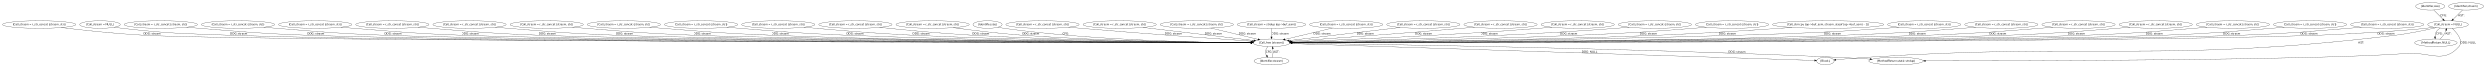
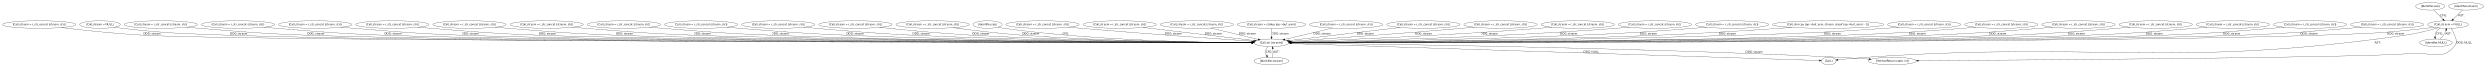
  digraph {
    fontname=Nunito
    node [fontname=Nunito]
    edge [fontname=Nunito]
    n1 [label="(Call,strasm = NULL)"]
-   n2 [label="(Call,free (strasm))"]
-   n3 [label="(MethodReturn,static strdup)"]
-   n4 [label="(Block,)"]
-   n5 [label="(MethodReturn,NULL)"]
+   n2 [label="(Call,str (strasm))"]
+   n3 [label="(MethodReturn,static int)"]
+   n4 [label="(Call,)"]
+   n5 [label="(Identifier,NULL)"]
    n6 [label="(Identifier,strasm)"]
    n7 [label="(Call,strasm = r_str_concat (strasm, str))"]
    n8 [label="(Call,strasm = r_str_concat (strasm, str))"]
    n9 [label="(Call,strasm = r_str_concat (strasm, str))"]
    n10 [label="(Call,strasm = r_str_concat (strasm, str))"]
    n11 [label="(Call,strncpy (op->buf_asm, strasm, sizeof (op->buf_asm) - 1))"]
    n12 [label="(Call,strasm = r_str_concat (strasm, str))"]
    n13 [label="(Call,strasm = r_str_concat (strasm, str))"]
    n14 [label="(Identifier,size)"]
    n15 [label="(Call,strasm = r_str_concat (strasm, str))"]
    n16 [label="(Call,strasm = r_str_concat (strasm, str))"]
    n17 [label="(Call,strasm = r_str_concat (strasm, str))"]
    n18 [label="(Call,strasm = r_str_concat (strasm, str))"]
    n19 [label="(Call,strasm = r_str_concat (strasm, str))"]
    n20 [label="(Call,strasm = r_str_concat (strasm, str))"]
    n21 [label="(Call,strasm = NULL)"]
    n22 [label="(Call,strasm = r_str_concat (strasm, str))"]
    n23 [label="(Call,strasm = r_str_concat (strasm, str))"]
    n24 [label="(Call,strasm = r_str_concat (strasm, str))"]
    n25 [label="(Identifier,strasm)"]
    n26 [label="(Call,strasm = r_str_concat (strasm, str))"]
    n27 [label="(Call,strasm = r_str_concat (strasm, str))"]
    n28 [label="(Call,strasm = r_str_concat (strasm, str))"]
    n29 [label="(Call,strasm = r_str_concat (strasm, str))"]
    n30 [label="(Call,strasm = r_str_concat (strasm, str))"]
    n31 [label="(Call,strasm = r_str_concat (strasm, str))"]
    n32 [label="(Call,strasm = r_str_concat (strasm, str))"]
    n33 [label="(Call,strasm = r_str_concat (strasm, str))"]
    n34 [label="(Identifier,size)"]
    n35 [label="(Call,strasm = r_str_concat (strasm, str))"]
    n36 [label="(Call,strasm = r_str_concat (strasm, str))"]
    n37 [label="(Call,strasm = r_str_concat (strasm, str))"]
    n38 [label="(Call,strasm = strdup (op->buf_asm))"]
    n39 [label="(Call,strasm = r_str_concat (strasm, str))"]
    n40 [label="(Call,strasm = r_str_concat (strasm, str))"]
    n1 -> n2 [label="DDG: strasm"]
    n1 -> n3 [label="DDG: NULL"]
    n1 -> n4 [label="AST: "]
    n1 -> n5 [label="CFG: "]
    n2 -> n3 [label="DDG: strasm"]
    n2 -> n4 [label="DDG: NULL"]
    n2 -> n6 [label="CFG: "]
    n5 -> n1 [label="AST: "]
    n6 -> n2 [label="AST: "]
    n7 -> n2 [label="DDG: strasm"]
    n8 -> n2 [label="DDG: strasm"]
    n9 -> n2 [label="DDG: strasm"]
    n10 -> n2 [label="DDG: strasm"]
    n11 -> n2 [label="DDG: strasm"]
    n12 -> n2 [label="DDG: strasm"]
    n13 -> n2 [label="DDG: strasm"]
    n14 -> n1 [label="CFG: "]
    n15 -> n2 [label="DDG: strasm"]
    n16 -> n2 [label="DDG: strasm"]
    n17 -> n2 [label="DDG: strasm"]
    n18 -> n2 [label="DDG: strasm"]
    n19 -> n2 [label="DDG: strasm"]
    n20 -> n2 [label="DDG: strasm"]
    n21 -> n2 [label="DDG: strasm"]
    n22 -> n2 [label="DDG: strasm"]
    n23 -> n2 [label="DDG: strasm"]
    n24 -> n2 [label="DDG: strasm"]
    n25 -> n1 [label="AST: "]
    n26 -> n2 [label="DDG: strasm"]
    n27 -> n2 [label="DDG: strasm"]
    n28 -> n2 [label="DDG: strasm"]
    n29 -> n2 [label="DDG: strasm"]
    n30 -> n2 [label="DDG: strasm"]
    n31 -> n2 [label="DDG: strasm"]
    n32 -> n2 [label="DDG: strasm"]
    n33 -> n2 [label="DDG: strasm"]
    n34 -> n2 [label="CFG: "]
    n35 -> n2 [label="DDG: strasm"]
    n36 -> n2 [label="DDG: strasm"]
    n37 -> n2 [label="DDG: strasm"]
    n38 -> n2 [label="DDG: strasm"]
    n39 -> n2 [label="DDG: strasm"]
    n40 -> n2 [label="DDG: strasm"]
  }
